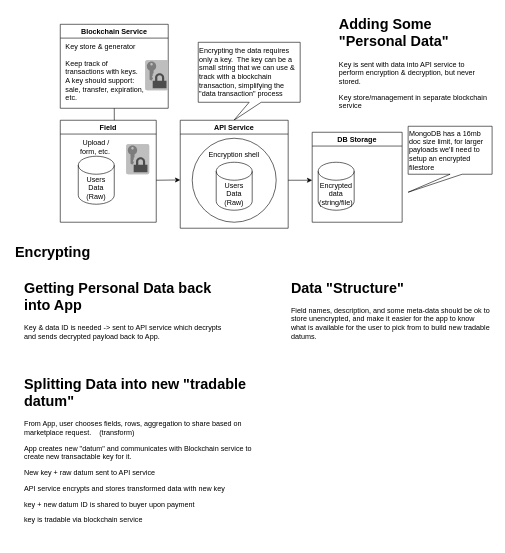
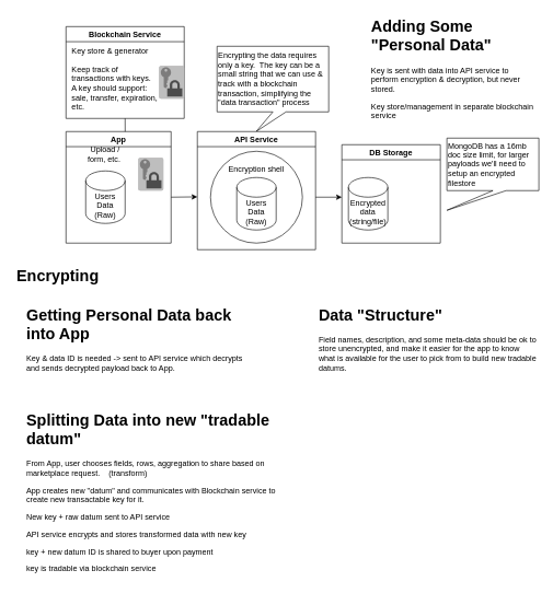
  <mxCell id="0" />
  <mxCell id="1" parent="0" />
  <mxCell id="2" value="Users Data (Raw)" style="shape=cylinder3;whiteSpace=wrap;html=1;boundedLbl=1;backgroundOutline=1;size=15;" vertex="1" parent="1"><mxGeometry x="130" y="260" width="60" height="80" as="geometry" /></mxCell>
  <mxCell id="3" value="" style="endArrow=classic;html=1;rounded=0;" edge="1" parent="1"><mxGeometry width="50" height="50" relative="1" as="geometry"><mxPoint x="260" y="300" as="sourcePoint" /><mxPoint x="300" y="299.5" as="targetPoint" /></mxGeometry></mxCell>
  <mxCell id="4" value="Encrypting the data requires only a key.&amp;nbsp; The key can be a small string that we can use &amp;amp; track with a blockchain transaction, simplifying the &quot;data transaction&quot; process" style="shape=callout;whiteSpace=wrap;html=1;perimeter=calloutPerimeter;position2=0.35;align=left;" vertex="1" parent="1"><mxGeometry x="330" y="70" width="170" height="130" as="geometry" /></mxCell>
  <mxCell id="5" value="" style="endArrow=classic;html=1;rounded=0;" edge="1" parent="1"><mxGeometry width="50" height="50" relative="1" as="geometry"><mxPoint x="480" y="300" as="sourcePoint" /><mxPoint x="520" y="300" as="targetPoint" /></mxGeometry></mxCell>
  <mxCell id="6" value="DB Storage" style="swimlane;" vertex="1" parent="1"><mxGeometry x="520" y="220" width="150" height="150" as="geometry"><mxRectangle x="545" y="210" width="150" height="30" as="alternateBounds" /></mxGeometry></mxCell>
  <mxCell id="7" value="Encrypted data (string/file)" style="shape=cylinder3;whiteSpace=wrap;html=1;boundedLbl=1;backgroundOutline=1;size=15;" vertex="1" parent="6"><mxGeometry x="10" y="50" width="60" height="80" as="geometry" /></mxCell>
  <mxCell id="8" value="&lt;h1&gt;Encrypting&lt;/h1&gt;" style="text;html=1;strokeColor=none;fillColor=none;spacing=5;spacingTop=-20;whiteSpace=wrap;overflow=hidden;rounded=0;" vertex="1" parent="1"><mxGeometry x="20" y="400" width="190" height="70" as="geometry" /></mxCell>
- <mxCell id="9" value="Field" style="swimlane;startSize=23;" vertex="1" parent="1"><mxGeometry x="100" y="200" width="160" height="170" as="geometry" /></mxCell>
+ <mxCell id="9" value="App" style="swimlane;startSize=23;" vertex="1" parent="1"><mxGeometry x="100" y="200" width="160" height="170" as="geometry" /></mxCell>
  <mxCell id="10" value="" style="outlineConnect=0;dashed=0;verticalLabelPosition=bottom;verticalAlign=top;align=center;html=1;shape=mxgraph.aws3.data_encryption_key;fillColor=#7D7C7C;gradientColor=none;" vertex="1" parent="9"><mxGeometry x="110" y="40" width="38.25" height="50" as="geometry" /></mxCell>
- <mxCell id="11" value="Upload / form, etc.&amp;nbsp;" style="text;html=1;strokeColor=none;fillColor=none;align=center;verticalAlign=middle;whiteSpace=wrap;rounded=0;" vertex="1" parent="9"><mxGeometry x="30" y="30" width="60" height="30" as="geometry" /></mxCell>
+ <mxCell id="11" value="Upload / form, etc.&amp;nbsp;" style="text;html=1;strokeColor=none;fillColor=none;align=center;verticalAlign=middle;whiteSpace=wrap;rounded=0;" vertex="1" parent="9"><mxGeometry x="30" y="20" width="60" height="30" as="geometry" /></mxCell>
  <mxCell id="12" value="API Service" style="swimlane;startSize=23;" vertex="1" parent="1"><mxGeometry x="300" y="200" width="180" height="180" as="geometry"><mxRectangle x="545" y="210" width="150" height="30" as="alternateBounds" /></mxGeometry></mxCell>
  <mxCell id="13" value="Encryption shell&lt;br&gt;&lt;br&gt;&lt;br&gt;&lt;br&gt;&lt;br&gt;&lt;br&gt;&lt;br&gt;" style="ellipse;whiteSpace=wrap;html=1;aspect=fixed;" vertex="1" parent="12"><mxGeometry x="20" y="30" width="140" height="140" as="geometry" /></mxCell>
  <mxCell id="14" value="Users Data (Raw)" style="shape=cylinder3;whiteSpace=wrap;html=1;boundedLbl=1;backgroundOutline=1;size=15;" vertex="1" parent="12"><mxGeometry x="60" y="70" width="60" height="80" as="geometry" /></mxCell>
  <mxCell id="15" value="&lt;h1&gt;Adding Some &quot;Personal Data&quot;&amp;nbsp;&lt;/h1&gt;&lt;p&gt;Key is sent with data into API service to perform encryption &amp;amp; decryption, but never stored.&lt;/p&gt;&lt;p&gt;Key store/management in separate blockchain service&lt;/p&gt;" style="text;html=1;strokeColor=none;fillColor=none;spacing=5;spacingTop=-20;whiteSpace=wrap;overflow=hidden;rounded=0;" vertex="1" parent="1"><mxGeometry x="560" y="20" width="260" height="180" as="geometry" /></mxCell>
  <mxCell id="16" value="&lt;h1&gt;Getting Personal Data back into App&amp;nbsp;&lt;/h1&gt;&lt;p&gt;Key &amp;amp; data ID is needed -&amp;gt; sent to API service which decrypts and sends decrypted payload back to App.&amp;nbsp;&lt;/p&gt;&lt;p&gt;&lt;br&gt;&lt;/p&gt;" style="text;html=1;strokeColor=none;fillColor=none;spacing=5;spacingTop=-20;whiteSpace=wrap;overflow=hidden;rounded=0;" vertex="1" parent="1"><mxGeometry x="35" y="460" width="345" height="150" as="geometry" /></mxCell>
  <mxCell id="17" value="&lt;h1&gt;Splitting Data into new &quot;tradable datum&quot;&amp;nbsp;&lt;/h1&gt;&lt;p&gt;From App, user chooses fields, rows, aggregation to share based on marketplace request.&amp;nbsp; &amp;nbsp; (transform)&lt;/p&gt;&lt;p&gt;App creates new &quot;datum&quot; and communicates with Blockchain service to create new transactable key for it.&lt;/p&gt;&lt;p&gt;New key + raw datum sent to API service&lt;/p&gt;&lt;p&gt;API service encrypts and stores transformed data with new key&lt;/p&gt;&lt;p&gt;key + new datum ID is shared to buyer upon payment&lt;/p&gt;&lt;p&gt;key is tradable via blockchain service&lt;/p&gt;" style="text;html=1;strokeColor=none;fillColor=none;spacing=5;spacingTop=-20;whiteSpace=wrap;overflow=hidden;rounded=0;" vertex="1" parent="1"><mxGeometry x="35" y="620" width="395" height="280" as="geometry" /></mxCell>
  <mxCell id="18" value="Blockchain Service" style="swimlane;startSize=23;" vertex="1" parent="1"><mxGeometry x="100" y="40" width="180" height="140" as="geometry"><mxRectangle x="545" y="210" width="150" height="30" as="alternateBounds" /></mxGeometry></mxCell>
  <mxCell id="19" value="" style="outlineConnect=0;dashed=0;verticalLabelPosition=bottom;verticalAlign=top;align=center;html=1;shape=mxgraph.aws3.data_encryption_key;fillColor=#7D7C7C;gradientColor=none;" vertex="1" parent="18"><mxGeometry x="141.75" y="60" width="38.25" height="50" as="geometry" /></mxCell>
  <mxCell id="20" value="Key store &amp;amp; generator&lt;br&gt;&lt;br&gt;Keep track of transactions with keys.&amp;nbsp; A key should support: sale, transfer, expiration, etc." style="text;html=1;strokeColor=none;fillColor=none;align=left;verticalAlign=middle;whiteSpace=wrap;rounded=0;" vertex="1" parent="18"><mxGeometry x="6.75" y="40" width="135" height="80" as="geometry" /></mxCell>
  <mxCell id="21" value="&lt;h1&gt;Data &quot;Structure&quot;&amp;nbsp;&lt;/h1&gt;&lt;p&gt;Field names, description, and some meta-data should be ok to store unencrypted, and make it easier for the app to know what is available for the user to pick from to build new tradable datums.&lt;/p&gt;" style="text;html=1;strokeColor=none;fillColor=none;spacing=5;spacingTop=-20;whiteSpace=wrap;overflow=hidden;rounded=0;" vertex="1" parent="1"><mxGeometry x="480" y="460" width="340" height="150" as="geometry" /></mxCell>
  <mxCell id="22" value="" style="endArrow=none;html=1;rounded=0;entryX=0.563;entryY=0;entryDx=0;entryDy=0;entryPerimeter=0;exitX=0.5;exitY=1;exitDx=0;exitDy=0;" edge="1" parent="1" source="18" target="9"><mxGeometry width="50" height="50" relative="1" as="geometry"><mxPoint x="190" y="180" as="sourcePoint" /><mxPoint x="185" y="190" as="targetPoint" /></mxGeometry></mxCell>
  <mxCell id="23" value="MongoDB has a 16mb doc size limit, for larger payloads we'll need to setup an encrypted filestore&amp;nbsp;" style="shape=callout;whiteSpace=wrap;html=1;perimeter=calloutPerimeter;align=left;position2=0;" vertex="1" parent="1"><mxGeometry x="680" y="210" width="140" height="110" as="geometry" /></mxCell>
